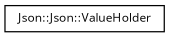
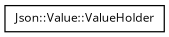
  digraph {
    rankdir=LR
    fontname="Open Sans"
-   n1 [color=black fillcolor=white fontname="Open Sans" fontsize=10 height=0.2 label="Json::Json::ValueHolder" shape=record style=filled width=0.4]
+   n1 [color=black fillcolor=white fontname="Open Sans" fontsize=10 height=0.2 label="Json::Value::ValueHolder" shape=record style=filled width=0.4]
  }
